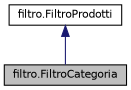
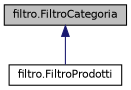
  digraph {
    node [color=black fontname=Helvetica fontsize=10 shape=record style=filled]
    n1 [fillcolor=grey75 fontcolor=black height=0.2 label="filtro.FiltroCategoria" width=0.4]
    n2 [fillcolor=white height=0.2 label="filtro.FiltroProdotti" width=0.4]
-   n2 -> n1 [color=midnightblue dir=back fontname=Helvetica fontsize=10 labelfontname=Helvetica labelfontsize=10 style=solid]
+   n1 -> n2 [color=midnightblue dir=back fontname=Helvetica fontsize=10 labelfontname=Helvetica labelfontsize=10 style=solid]
  }
